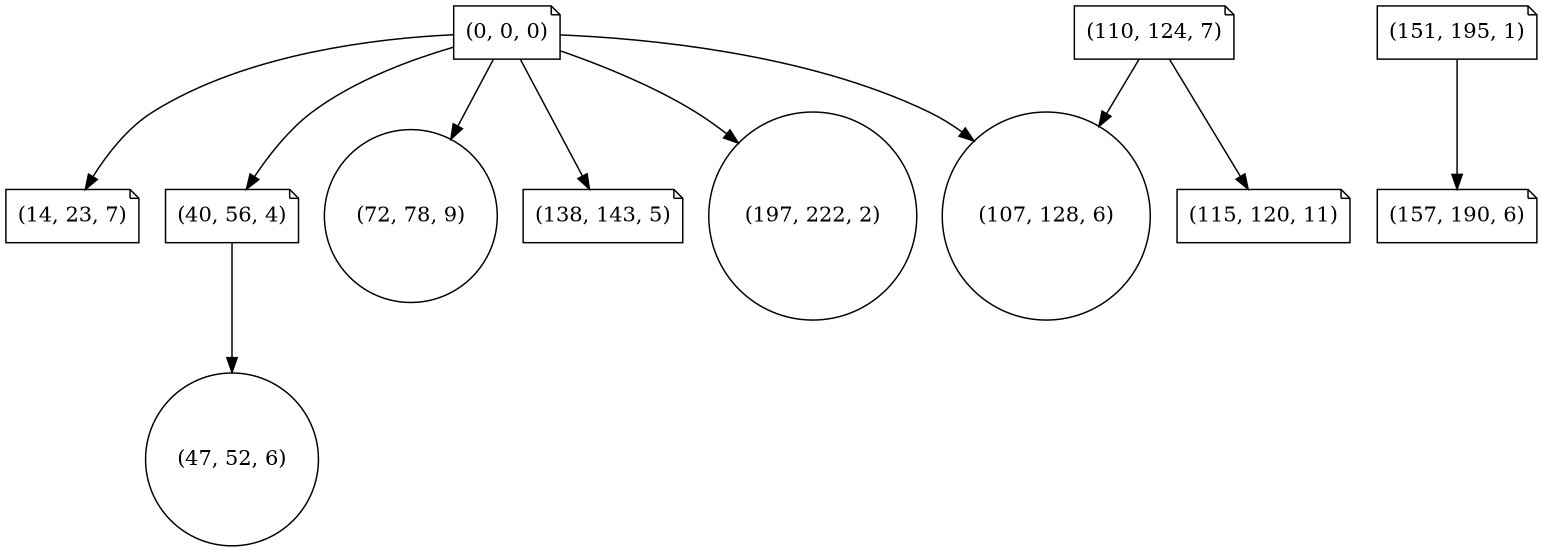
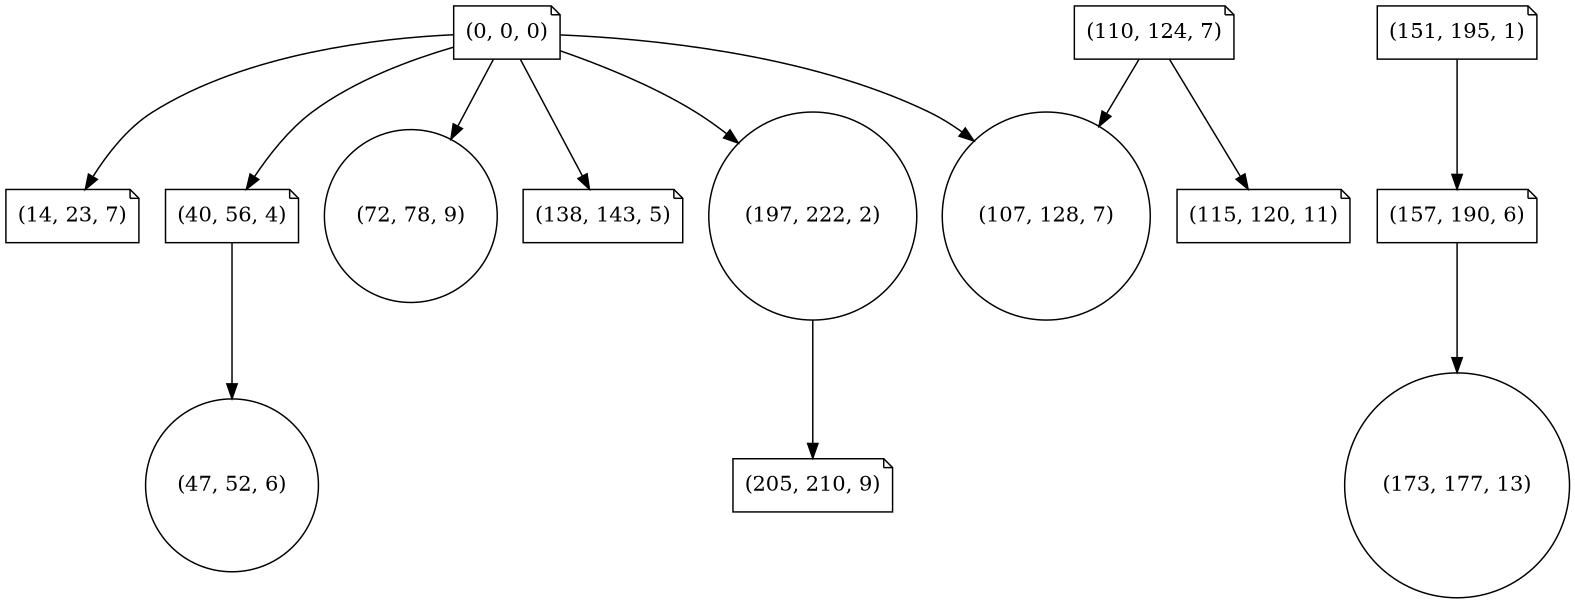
  digraph {
    node [shape=note]
    "(0, 0, 0)"
    "(14, 23, 7)"
    n3 [label="(40, 56, 4)"]
    "(72, 78, 9)" [shape=circle]
-   "(107, 128, 6)" [shape=circle]
+   "(107, 128, 6)" [shape=circle label="(107, 128, 7)"]
    "(138, 143, 5)"
    "(197, 222, 2)" [shape=circle]
    "(47, 52, 6)" [shape=circle]
    "(151, 195, 1)"
    "(157, 190, 6)"
+   "(205, 210, 9)"
    "(110, 124, 7)"
    "(115, 120, 11)"
+   "(173, 177, 13)" [shape=circle]
    "(0, 0, 0)" -> "(14, 23, 7)"
    "(0, 0, 0)" -> n3
    "(0, 0, 0)" -> "(72, 78, 9)"
    "(0, 0, 0)" -> "(107, 128, 6)"
    "(0, 0, 0)" -> "(138, 143, 5)"
    "(0, 0, 0)" -> "(197, 222, 2)"
    n3 -> "(47, 52, 6)"
+   "(197, 222, 2)" -> "(205, 210, 9)"
    "(151, 195, 1)" -> "(157, 190, 6)"
+   "(157, 190, 6)" -> "(173, 177, 13)"
    "(110, 124, 7)" -> "(107, 128, 6)"
    "(110, 124, 7)" -> "(115, 120, 11)"
  }
